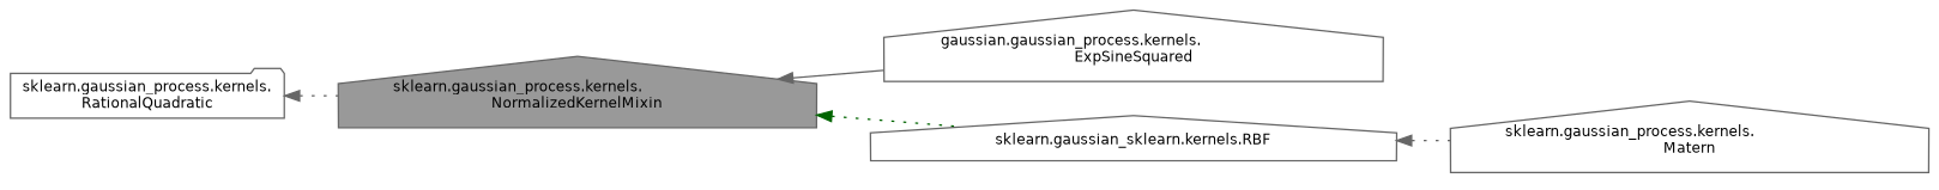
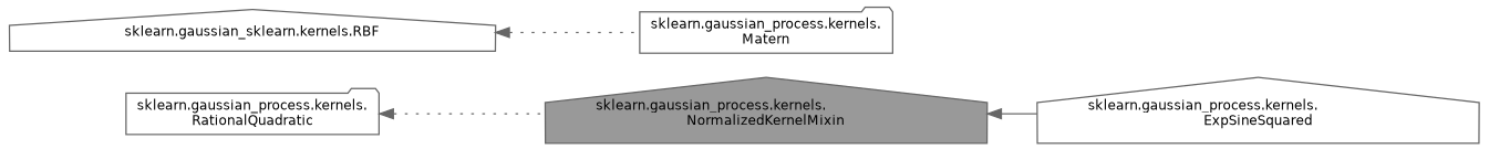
  digraph {
    rankdir=LR
    node [color=gray40 fillcolor=white fontname=Helvetica fontsize=10 shape=house style=filled]
    edge [color=gray40 dir=back fontname=Helvetica fontsize=10 labelfontname=Helvetica labelfontsize=10 style=dotted]
    n1 [fillcolor=grey60 fontcolor=black height=0.2 label="sklearn.gaussian_process.kernels.\lNormalizedKernelMixin" width=0.4]
-   n2 [height=0.2 label="gaussian.gaussian_process.kernels.\lExpSineSquared" width=0.4]
+   n2 [height=0.2 label="sklearn.gaussian_process.kernels.\lExpSineSquared" width=0.4]
    n3 [height=0.2 label="sklearn.gaussian_sklearn.kernels.RBF" width=0.4]
-   n4 [height=0.2 label="sklearn.gaussian_process.kernels.\lMatern" width=0.4]
+   n4 [height=0.2 label="sklearn.gaussian_process.kernels.\lMatern" shape=folder width=0.4]
    n5 [height=0.2 label="sklearn.gaussian_process.kernels.\lRationalQuadratic" shape=folder width=0.4]
    n1 -> n2 [style=solid]
-   n1 -> n3 [color=darkgreen]
    n3 -> n4
    n5 -> n1
  }
